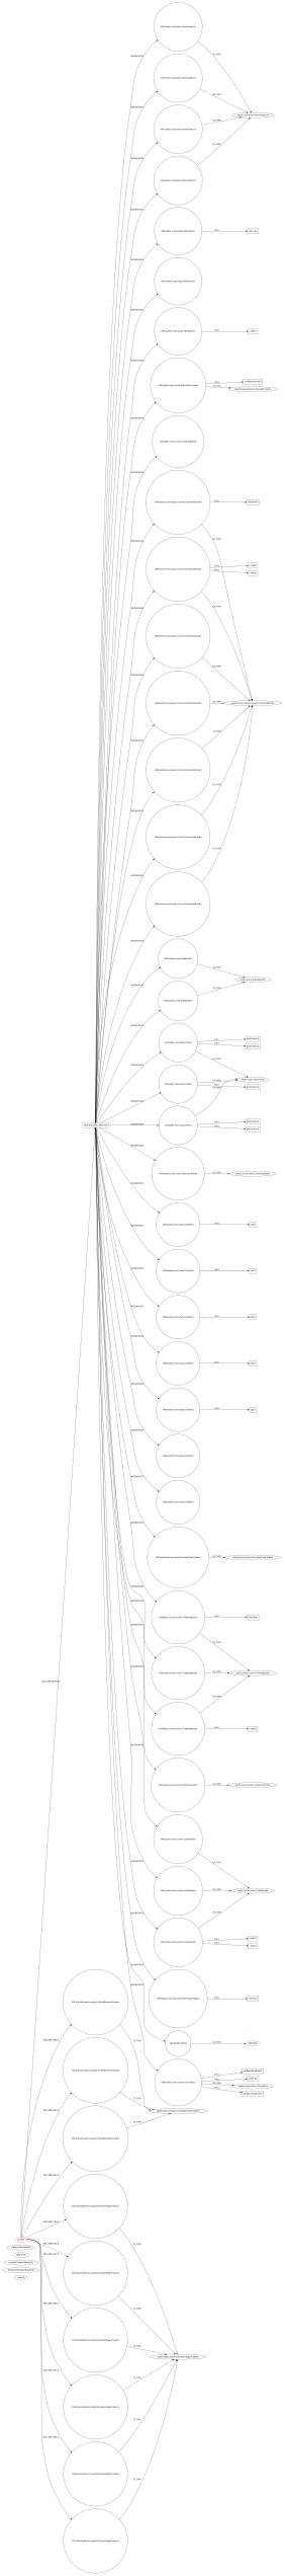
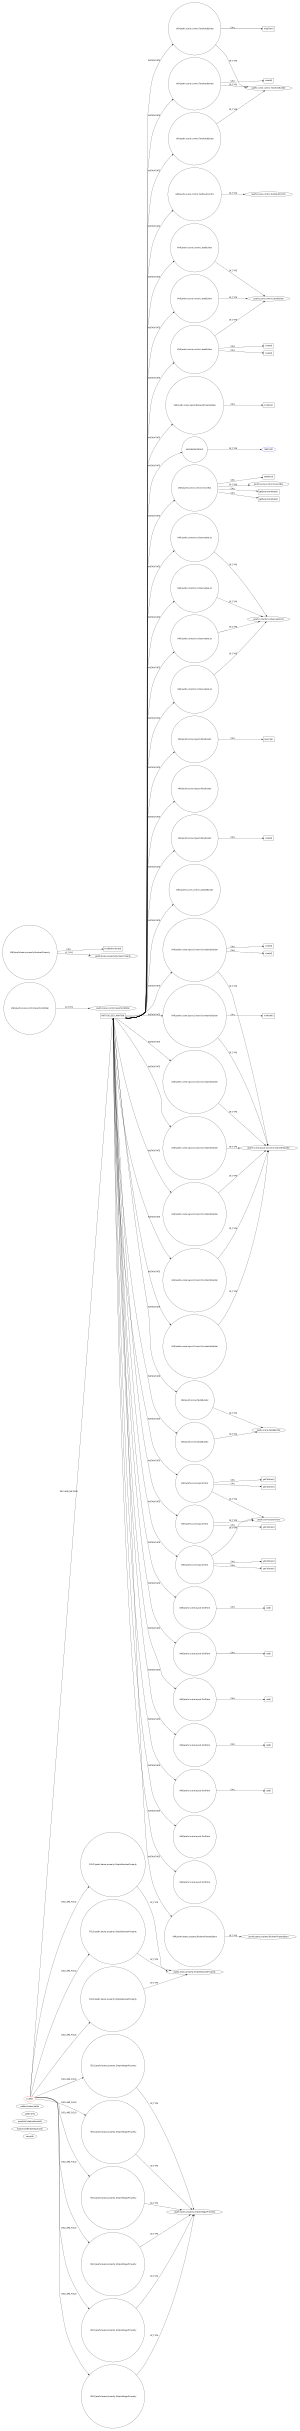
  digraph {
    fontname=Inter
    rankdir=LR
    node [fontname=Inter isFrameworkType=false vertexType=VARIABLE_EXPRESION shape=circle]
    edge [fontname=Inter]
    baseInfo [category=pattern graphId=4317 isAnonymous=false possibleRelation=false isFrameworkType="" vertexType="" shape=""]
    frameworkRelatedTypesInfo [isFrameworkType="" vertexType="" shape=""]
    possibleCollaborationsInfo [isFrameworkType="" vertexType="" shape=""]
    patternInfo [frequency=2.0 patternRootClient=0 isFrameworkType="" vertexType="" shape=""]
    patternInstancesInfo [0="SaiPradeepDandem-javafx2-gradient-builder~/SaiPradeepDandem-javafx2-gradient-builder/javafx2-gradient-builder-master/src/main/java/com/javafx/gradientbuilder/application/RadialSettingsLayout.java~RadialSettingsLayout~1170" 1="SaiPradeepDandem-javafx2-gradient-builder~/SaiPradeepDandem-javafx2-gradient-builder/javafx2-gradient-builder-master/src/main/java/com/javafx/gradientbuilder/application/LinearSettingsLayout.java~LinearSettingsLayout~1172" isFrameworkType="" vertexType="" shape=""]
    n6 [label="javafx.scene.layout.ColumnConstraintsBuilder" vertexType=FRAMEWORK_CLASS_TYPE shape=""]
    n7 [label="VAR:javafx.scene.layout.ColumnConstraintsBuilder"]
    n8 [label="minWidth()" shape=box vertexType=INSIDE_CALL]
    n9 [label=METHOD_DECLARATION shape=box vertexType=CLIENT_METHOD_DECLARATION]
    n10 [label="VAR:javafx.scene.NodeBuilder"]
    n11 [label="VAR:javafx.scene.NodeBuilder"]
    n12 [label="VAR:javafx.scene.layout.Pane"]
    n13 [label="VAR:javafx.scene.layout.Pane"]
    n14 [label="VAR:javafx.scene.layout.Pane"]
    n15 [label="VAR:javafx.scene.control.SelectionModel"]
    n16 [label="VAR:javafx.scene.layout.GridPane"]
    n17 [label="VAR:javafx.scene.layout.GridPane"]
    n18 [label="VAR:javafx.scene.layout.GridPane"]
    n19 [label="VAR:javafx.scene.layout.GridPane"]
    n20 [label="VAR:javafx.scene.layout.GridPane"]
    n21 [label="VAR:javafx.scene.layout.GridPane"]
    n22 [label="VAR:javafx.scene.layout.GridPane"]
    n23 [label="VAR:javafx.beans.property.BooleanPropertyBase"]
    n24 [label="VAR:javafx.scene.control.TextAreaBuilder"]
    n25 [label="VAR:javafx.scene.control.TextAreaBuilder"]
    n26 [label="VAR:javafx.scene.control.TextAreaBuilder"]
    n27 [label="VAR:javafx.scene.control.TextInputControl"]
    n28 [label="VAR:javafx.scene.control.LabelBuilder"]
    n29 [label="VAR:javafx.scene.control.LabelBuilder"]
    n30 [label="VAR:javafx.scene.control.LabelBuilder"]
    n31 [label="VAR:javafx.scene.layout.BooleanPropertyBase"]
    n32 [label="VAR:ANONYMOUS"]
    n33 [label="VAR:javafx.scene.control.ChoiceBox"]
    n34 [label="VAR:javafx.scene.layout.ColumnConstraintsBuilder"]
    n35 [label="VAR:javafx.scene.layout.ColumnConstraintsBuilder"]
    n36 [label="VAR:javafx.scene.layout.ColumnConstraintsBuilder"]
    n37 [label="VAR:javafx.scene.layout.ColumnConstraintsBuilder"]
    n38 [label="VAR:javafx.scene.layout.ColumnConstraintsBuilder"]
    n39 [label="VAR:javafx.scene.layout.ColumnConstraintsBuilder"]
    n40 [label="VAR:javafx.collections.ObservableList"]
    n41 [label="VAR:javafx.collections.ObservableList"]
    n42 [label="VAR:javafx.collections.ObservableList"]
    n43 [label="VAR:javafx.collections.ObservableList"]
    n44 [label="VAR:javafx.scene.layout.VBoxBuilder"]
    n45 [label="VAR:javafx.scene.layout.VBoxBuilder"]
    n46 [label="VAR:javafx.scene.layout.VBoxBuilder"]
    n47 [label="VAR:javafx.beans.property.BooleanProperty"]
    n48 [label="VAR:javafx.scene.control.LabeledBuilder"]
-   n49 [label="javafx.spacing.NodeBuilder" vertexType=FRAMEWORK_CLASS_TYPE shape=""]
+   n49 [label="javafx.scene.NodeBuilder" vertexType=FRAMEWORK_CLASS_TYPE shape=""]
    n50 [label="javafx.scene.layout.Pane" vertexType=FRAMEWORK_CLASS_TYPE shape=""]
    n51 [label="getChildren()" shape=box vertexType=INSIDE_CALL]
    n52 [label="getChildren()" shape=box vertexType=INSIDE_CALL]
    n53 [label="getChildren()" shape=box vertexType=INSIDE_CALL]
    n54 [label="getChildren()" shape=box vertexType=INSIDE_CALL]
    n55 [label="getChildren()" shape=box vertexType=INSIDE_CALL]
    n56 [label="javafx.scene.control.SelectionModel" vertexType=FRAMEWORK_CLASS_TYPE shape=""]
    n57 [label="add()" shape=box vertexType=INSIDE_CALL]
    n58 [label="add()" shape=box vertexType=INSIDE_CALL]
    n59 [label="add()" shape=box vertexType=INSIDE_CALL]
    n60 [label="add()" shape=box vertexType=INSIDE_CALL]
    n61 [label="add()" shape=box vertexType=INSIDE_CALL]
    n62 [label="javafx.beans.property.BooleanPropertyBase" vertexType=FRAMEWORK_CLASS_TYPE shape=""]
    n63 [label="wrapText()" shape=box vertexType=INSIDE_CALL]
    n64 [label="javafx.scene.control.TextAreaBuilder" vertexType=FRAMEWORK_CLASS_TYPE shape=""]
    n65 [label="create()" shape=box vertexType=INSIDE_CALL]
    n66 [label="javafx.scene.control.TextInputControl" vertexType=FRAMEWORK_CLASS_TYPE shape=""]
    n67 [label="javafx.scene.control.LabelBuilder" vertexType=FRAMEWORK_CLASS_TYPE shape=""]
    n68 [label="create()" shape=box vertexType=INSIDE_CALL]
    n69 [label="create()" shape=box vertexType=INSIDE_CALL]
    n70 [label="children()" shape=box vertexType=INSIDE_CALL]
    n71 [color=blue label=METHOD vertexType=REFERENCE_ANONYMOUS_DECLARATION shape=""]
    n72 [label="javafx.scene.control.ChoiceBox" vertexType=FRAMEWORK_CLASS_TYPE shape=""]
    n73 [label="getSelectionModel()" shape=box vertexType=INSIDE_CALL]
    n74 [label="getSelectionModel()" shape=box vertexType=INSIDE_CALL]
    n75 [label="setItems()" shape=box vertexType=INSIDE_CALL]
    n76 [label="create()" shape=box vertexType=INSIDE_CALL]
    n77 [label="create()" shape=box vertexType=INSIDE_CALL]
    n78 [label="javafx.collections.ObservableList" vertexType=FRAMEWORK_INTERFACE_TYPE shape=""]
    n79 [label="spacing()" shape=box vertexType=INSIDE_CALL]
    n80 [label="create()" shape=box vertexType=INSIDE_CALL]
    n81 [label="bindBidirectional()" shape=box vertexType=INSIDE_CALL]
    n82 [label="javafx.beans.property.BooleanProperty" vertexType=FRAMEWORK_CLASS_TYPE shape=""]
    n83 [color=red label=CLIENT vertexType=ROOT_CLIENT_CLASS_DECLARATION shape=""]
    n84 [label="FIELD:javafx.beans.property.SimpleBooleanProperty" vertexType=FIELD_DECLARATION]
    n85 [label="FIELD:javafx.beans.property.SimpleBooleanProperty" vertexType=FIELD_DECLARATION]
    n86 [label="FIELD:javafx.beans.property.SimpleBooleanProperty" vertexType=FIELD_DECLARATION]
    n87 [label="FIELD:javafx.beans.property.SimpleIntegerProperty" vertexType=FIELD_DECLARATION]
    n88 [label="FIELD:javafx.beans.property.SimpleIntegerProperty" vertexType=FIELD_DECLARATION]
    n89 [label="FIELD:javafx.beans.property.SimpleIntegerProperty" vertexType=FIELD_DECLARATION]
    n90 [label="FIELD:javafx.beans.property.SimpleIntegerProperty" vertexType=FIELD_DECLARATION]
    n91 [label="FIELD:javafx.beans.property.SimpleIntegerProperty" vertexType=FIELD_DECLARATION]
    n92 [label="FIELD:javafx.beans.property.SimpleIntegerProperty" vertexType=FIELD_DECLARATION]
    n93 [label="javafx.beans.property.SimpleBooleanProperty" vertexType=FRAMEWORK_CLASS_TYPE shape=""]
    n94 [label="javafx.beans.property.SimpleIntegerProperty" vertexType=FRAMEWORK_CLASS_TYPE shape=""]
    n7 -> n6 [label=OF_TYPE]
    n7 -> n8 [label=CALL]
    n9 -> n7 [label=INSTANTIATE]
    n9 -> n10 [label=INSTANTIATE]
    n9 -> n11 [label=INSTANTIATE]
    n9 -> n12 [label=INSTANTIATE]
    n9 -> n13 [label=INSTANTIATE]
    n9 -> n14 [label=INSTANTIATE]
-   n9 -> n15 [label=INSTANTIATE]
    n9 -> n16 [label=INSTANTIATE]
    n9 -> n17 [label=INSTANTIATE]
    n9 -> n18 [label=INSTANTIATE]
    n9 -> n19 [label=INSTANTIATE]
    n9 -> n20 [label=INSTANTIATE]
    n9 -> n21 [label=INSTANTIATE]
    n9 -> n22 [label=INSTANTIATE]
    n9 -> n23 [label=INSTANTIATE]
    n9 -> n24 [label=INSTANTIATE]
    n9 -> n25 [label=INSTANTIATE]
    n9 -> n26 [label=INSTANTIATE]
    n9 -> n27 [label=INSTANTIATE]
    n9 -> n28 [label=INSTANTIATE]
    n9 -> n29 [label=INSTANTIATE]
    n9 -> n30 [label=INSTANTIATE]
    n9 -> n31 [label=INSTANTIATE]
    n9 -> n32 [label=INSTANTIATE]
    n9 -> n33 [label=INSTANTIATE]
    n9 -> n34 [label=INSTANTIATE]
    n9 -> n35 [label=INSTANTIATE]
    n9 -> n36 [label=INSTANTIATE]
    n9 -> n37 [label=INSTANTIATE]
    n9 -> n38 [label=INSTANTIATE]
    n9 -> n39 [label=INSTANTIATE]
    n9 -> n40 [label=INSTANTIATE]
    n9 -> n41 [label=INSTANTIATE]
    n9 -> n42 [label=INSTANTIATE]
    n9 -> n43 [label=INSTANTIATE]
    n9 -> n44 [label=INSTANTIATE]
    n9 -> n45 [label=INSTANTIATE]
    n9 -> n46 [label=INSTANTIATE]
-   n9 -> n47 [label=INSTANTIATE]
    n9 -> n48 [label=INSTANTIATE]
    n10 -> n49 [label=OF_TYPE]
    n11 -> n49 [label=OF_TYPE]
    n12 -> n50 [label=OF_TYPE]
    n12 -> n51 [label=CALL]
    n12 -> n52 [label=CALL]
    n13 -> n50 [label=OF_TYPE]
    n13 -> n53 [label=CALL]
    n13 -> n54 [label=CALL]
    n14 -> n50 [label=OF_TYPE]
    n14 -> n55 [label=CALL]
    n15 -> n56 [label=OF_TYPE]
    n16 -> n57 [label=CALL]
    n17 -> n58 [label=CALL]
    n18 -> n59 [label=CALL]
    n19 -> n60 [label=CALL]
    n20 -> n61 [label=CALL]
    n23 -> n62 [label=OF_TYPE]
    n24 -> n63 [label=CALL]
    n24 -> n64 [label=OF_TYPE]
    n25 -> n64 [label=OF_TYPE]
    n25 -> n65 [label=CALL]
    n26 -> n64 [label=OF_TYPE]
    n27 -> n66 [label=OF_TYPE]
    n28 -> n67 [label=OF_TYPE]
    n29 -> n67 [label=OF_TYPE]
    n30 -> n67 [label=OF_TYPE]
    n30 -> n68 [label=CALL]
    n30 -> n69 [label=CALL]
    n31 -> n70 [label=CALL]
    n32 -> n71 [label=OF_TYPE]
    n33 -> n72 [label=OF_TYPE]
    n33 -> n73 [label=CALL]
    n33 -> n74 [label=CALL]
    n33 -> n75 [label=CALL]
    n34 -> n6 [label=OF_TYPE]
    n34 -> n76 [label=CALL]
    n34 -> n77 [label=CALL]
    n35 -> n6 [label=OF_TYPE]
    n36 -> n6 [label=OF_TYPE]
    n37 -> n6 [label=OF_TYPE]
    n38 -> n6 [label=OF_TYPE]
    n39 -> n6 [label=OF_TYPE]
    n40 -> n78 [label=OF_TYPE]
    n41 -> n78 [label=OF_TYPE]
    n42 -> n78 [label=OF_TYPE]
    n43 -> n78 [label=OF_TYPE]
    n44 -> n79 [label=CALL]
    n46 -> n80 [label=CALL]
    n47 -> n81 [label=CALL]
    n47 -> n82 [label=OF_TYPE]
    n83 -> n9 [label=DECLARE_METHOD]
    n83 -> n84 [label=DECLARE_FIELD]
    n83 -> n85 [label=DECLARE_FIELD]
    n83 -> n86 [label=DECLARE_FIELD]
    n83 -> n87 [label=DECLARE_FIELD]
    n83 -> n88 [label=DECLARE_FIELD]
    n83 -> n89 [label=DECLARE_FIELD]
    n83 -> n90 [label=DECLARE_FIELD]
    n83 -> n91 [label=DECLARE_FIELD]
    n83 -> n92 [label=DECLARE_FIELD]
    n84 -> n93 [label=OF_TYPE]
    n85 -> n93 [label=OF_TYPE]
    n86 -> n93 [label=OF_TYPE]
    n87 -> n94 [label=OF_TYPE]
    n88 -> n94 [label=OF_TYPE]
    n89 -> n94 [label=OF_TYPE]
    n90 -> n94 [label=OF_TYPE]
    n91 -> n94 [label=OF_TYPE]
    n92 -> n94 [label=OF_TYPE]
  }
